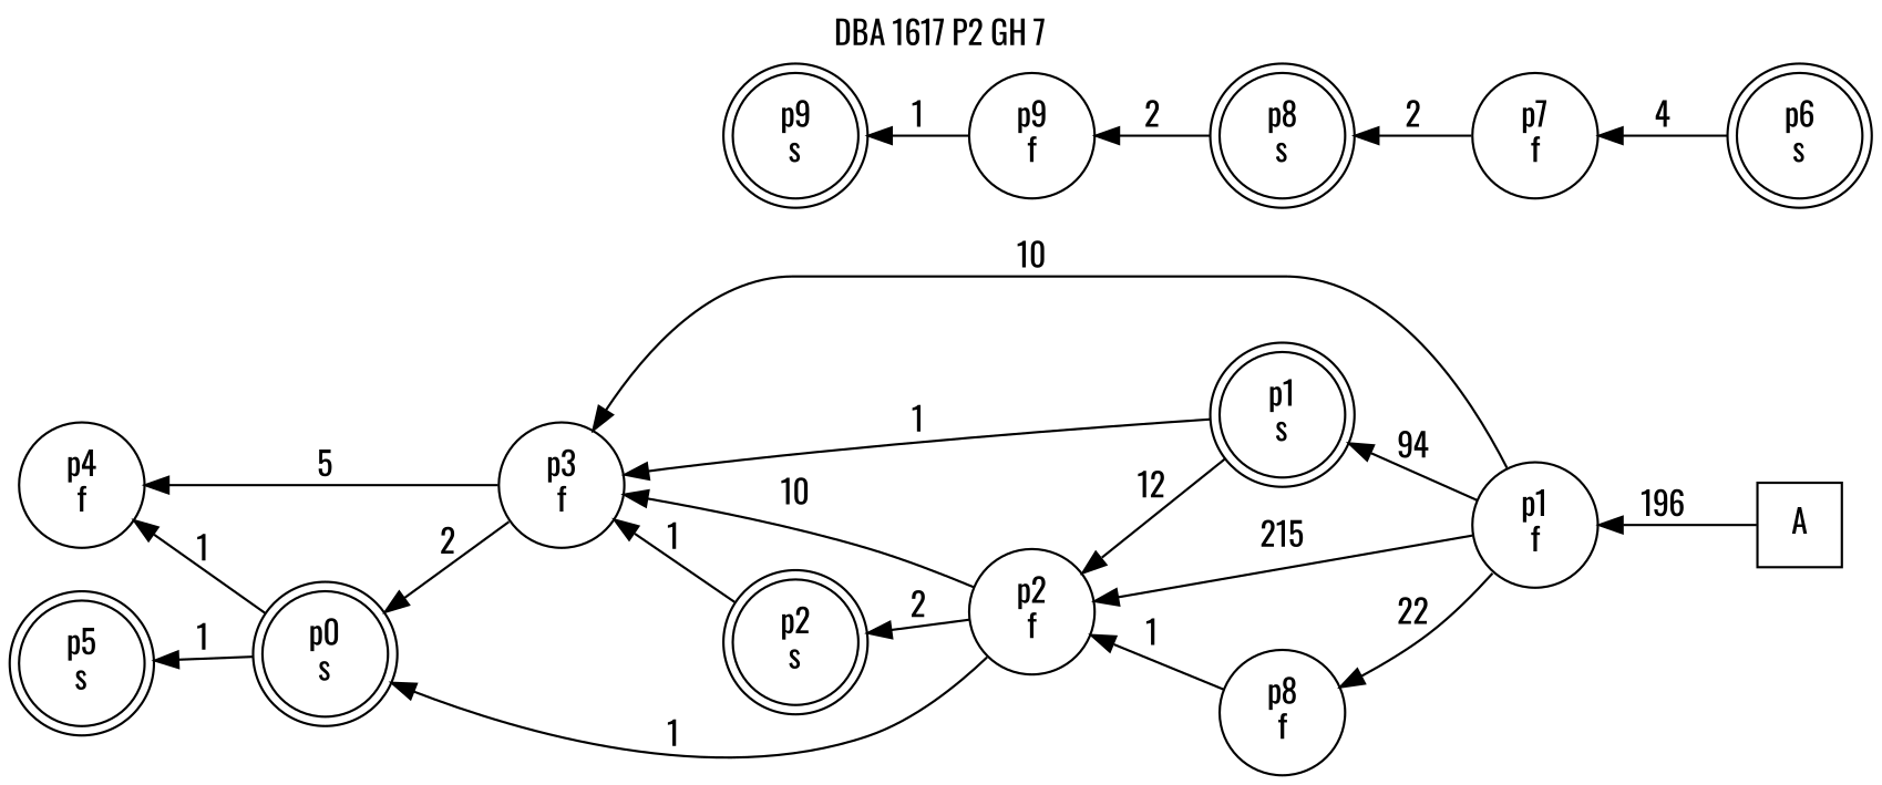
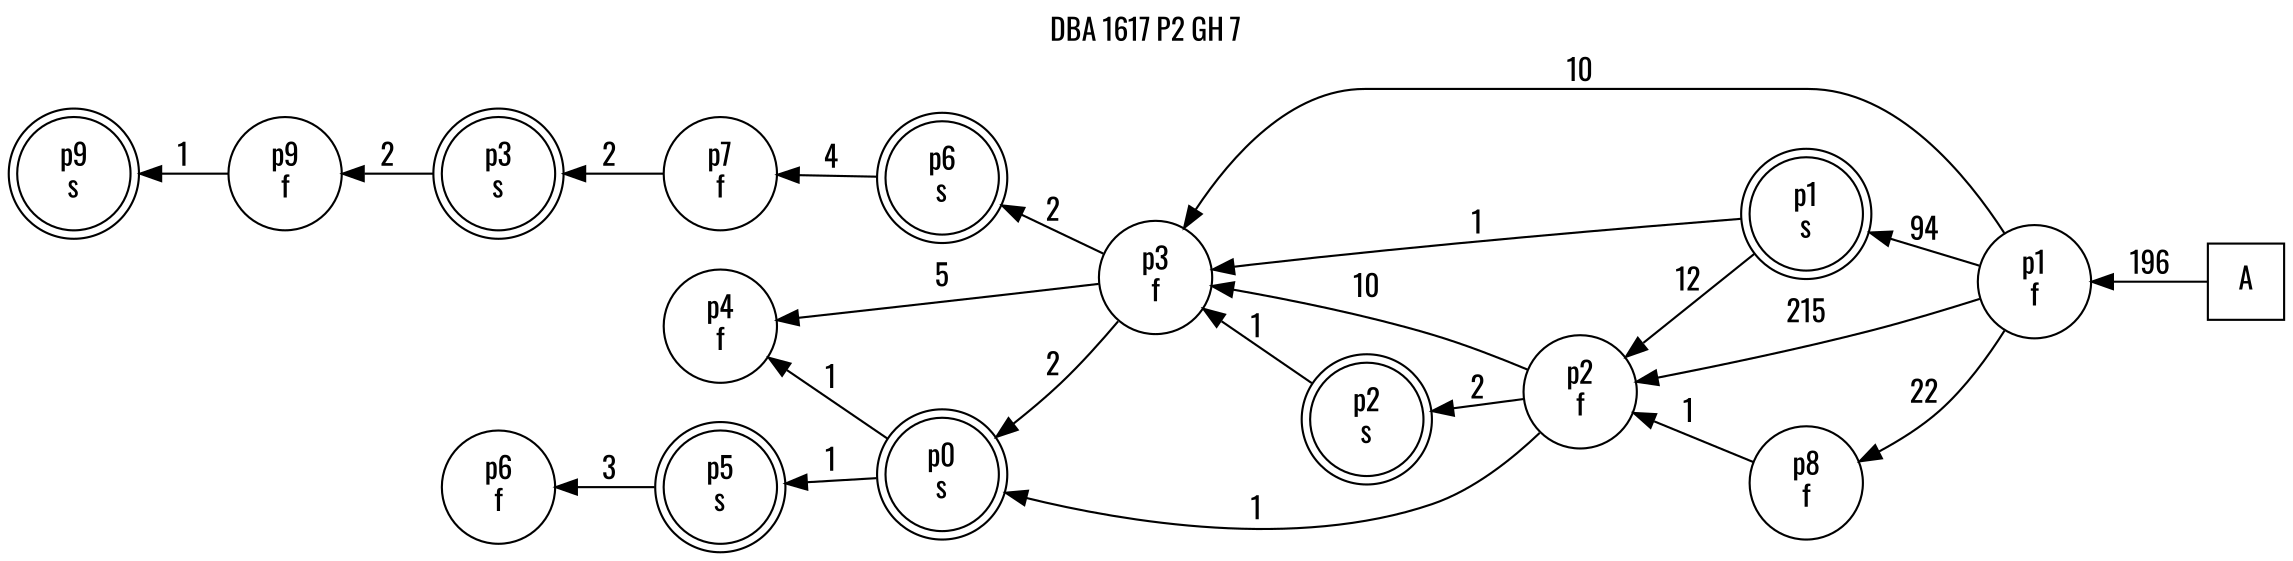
  digraph {
    fontname=Oswald
    label=" DBA 1617 P2 GH 7 "
    labelloc=tl
    rankdir=RL
    node [fontname=Oswald shape=circle]
    edge [fontname=Oswald]
    n1 [label=A shape=square]
    n2 [label="p1\nf"]
    n3 [label="p2\nf"]
    n4 [label="p1\ns" shape=doublecircle]
    n5 [label="p3\nf"]
    n6 [label="p8\nf"]
    n7 [label="p2\ns" shape=doublecircle]
    n8 [label="p0\ns" shape=doublecircle]
    n9 [label="p4\nf"]
    n10 [label="p6\ns" shape=doublecircle]
    n11 [label="p5\ns" shape=doublecircle]
    n12 [label="p7\nf"]
-   n14 [label="p8\ns" shape=doublecircle]
+   n13 [label="p6\nf"]
+   n14 [label="p3\ns" shape=doublecircle]
    n15 [label="p9\nf"]
    n16 [label="p9\ns" shape=doublecircle]
    n1 -> n2 [label=196]
    n2 -> n3 [label=215]
    n2 -> n4 [label=94]
    n2 -> n5 [label=10]
    n2 -> n6 [label=22]
    n3 -> n5 [label=10]
    n3 -> n7 [label=2]
    n3 -> n8 [label=1]
    n4 -> n3 [label=12]
    n4 -> n5 [label=1]
    n5 -> n8 [label=2]
    n5 -> n9 [label=5]
+   n5 -> n10 [label=2]
    n6 -> n3 [label=1]
    n7 -> n5 [label=1]
    n8 -> n9 [label=1]
    n8 -> n11 [label=1]
    n10 -> n12 [label=4]
+   n11 -> n13 [label=3]
    n12 -> n14 [label=2]
    n14 -> n15 [label=2]
    n15 -> n16 [label=1]
  }
